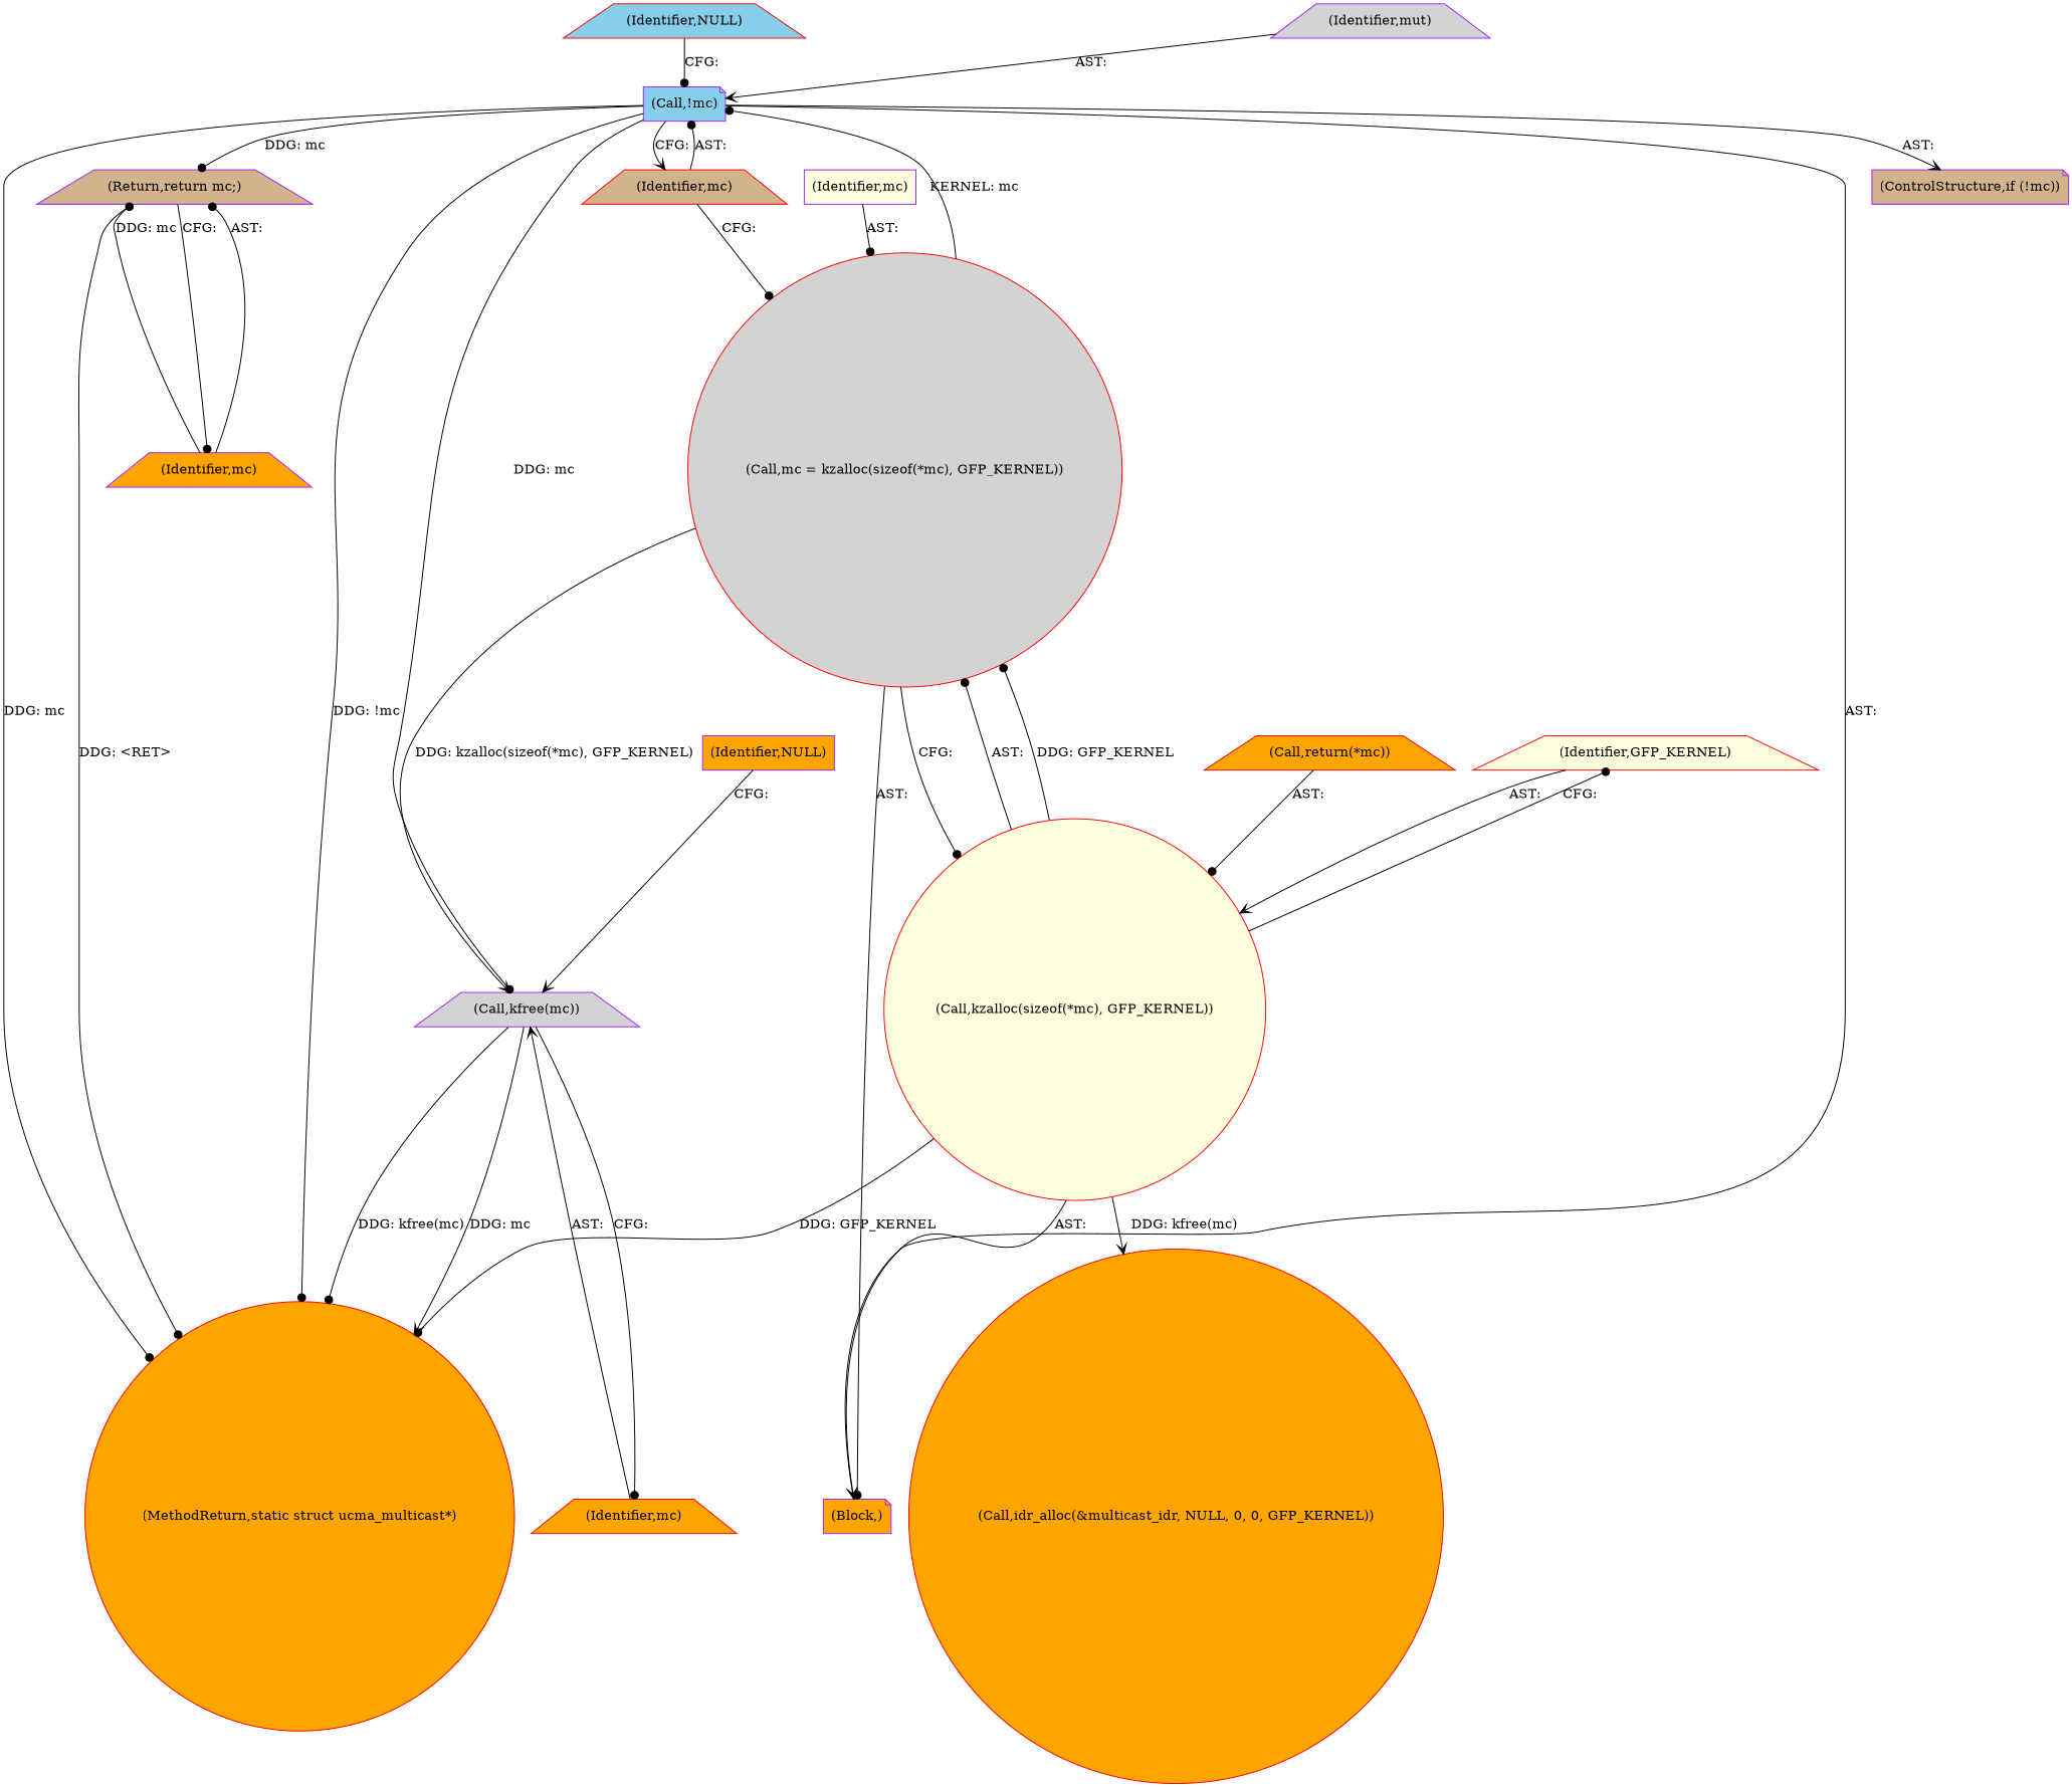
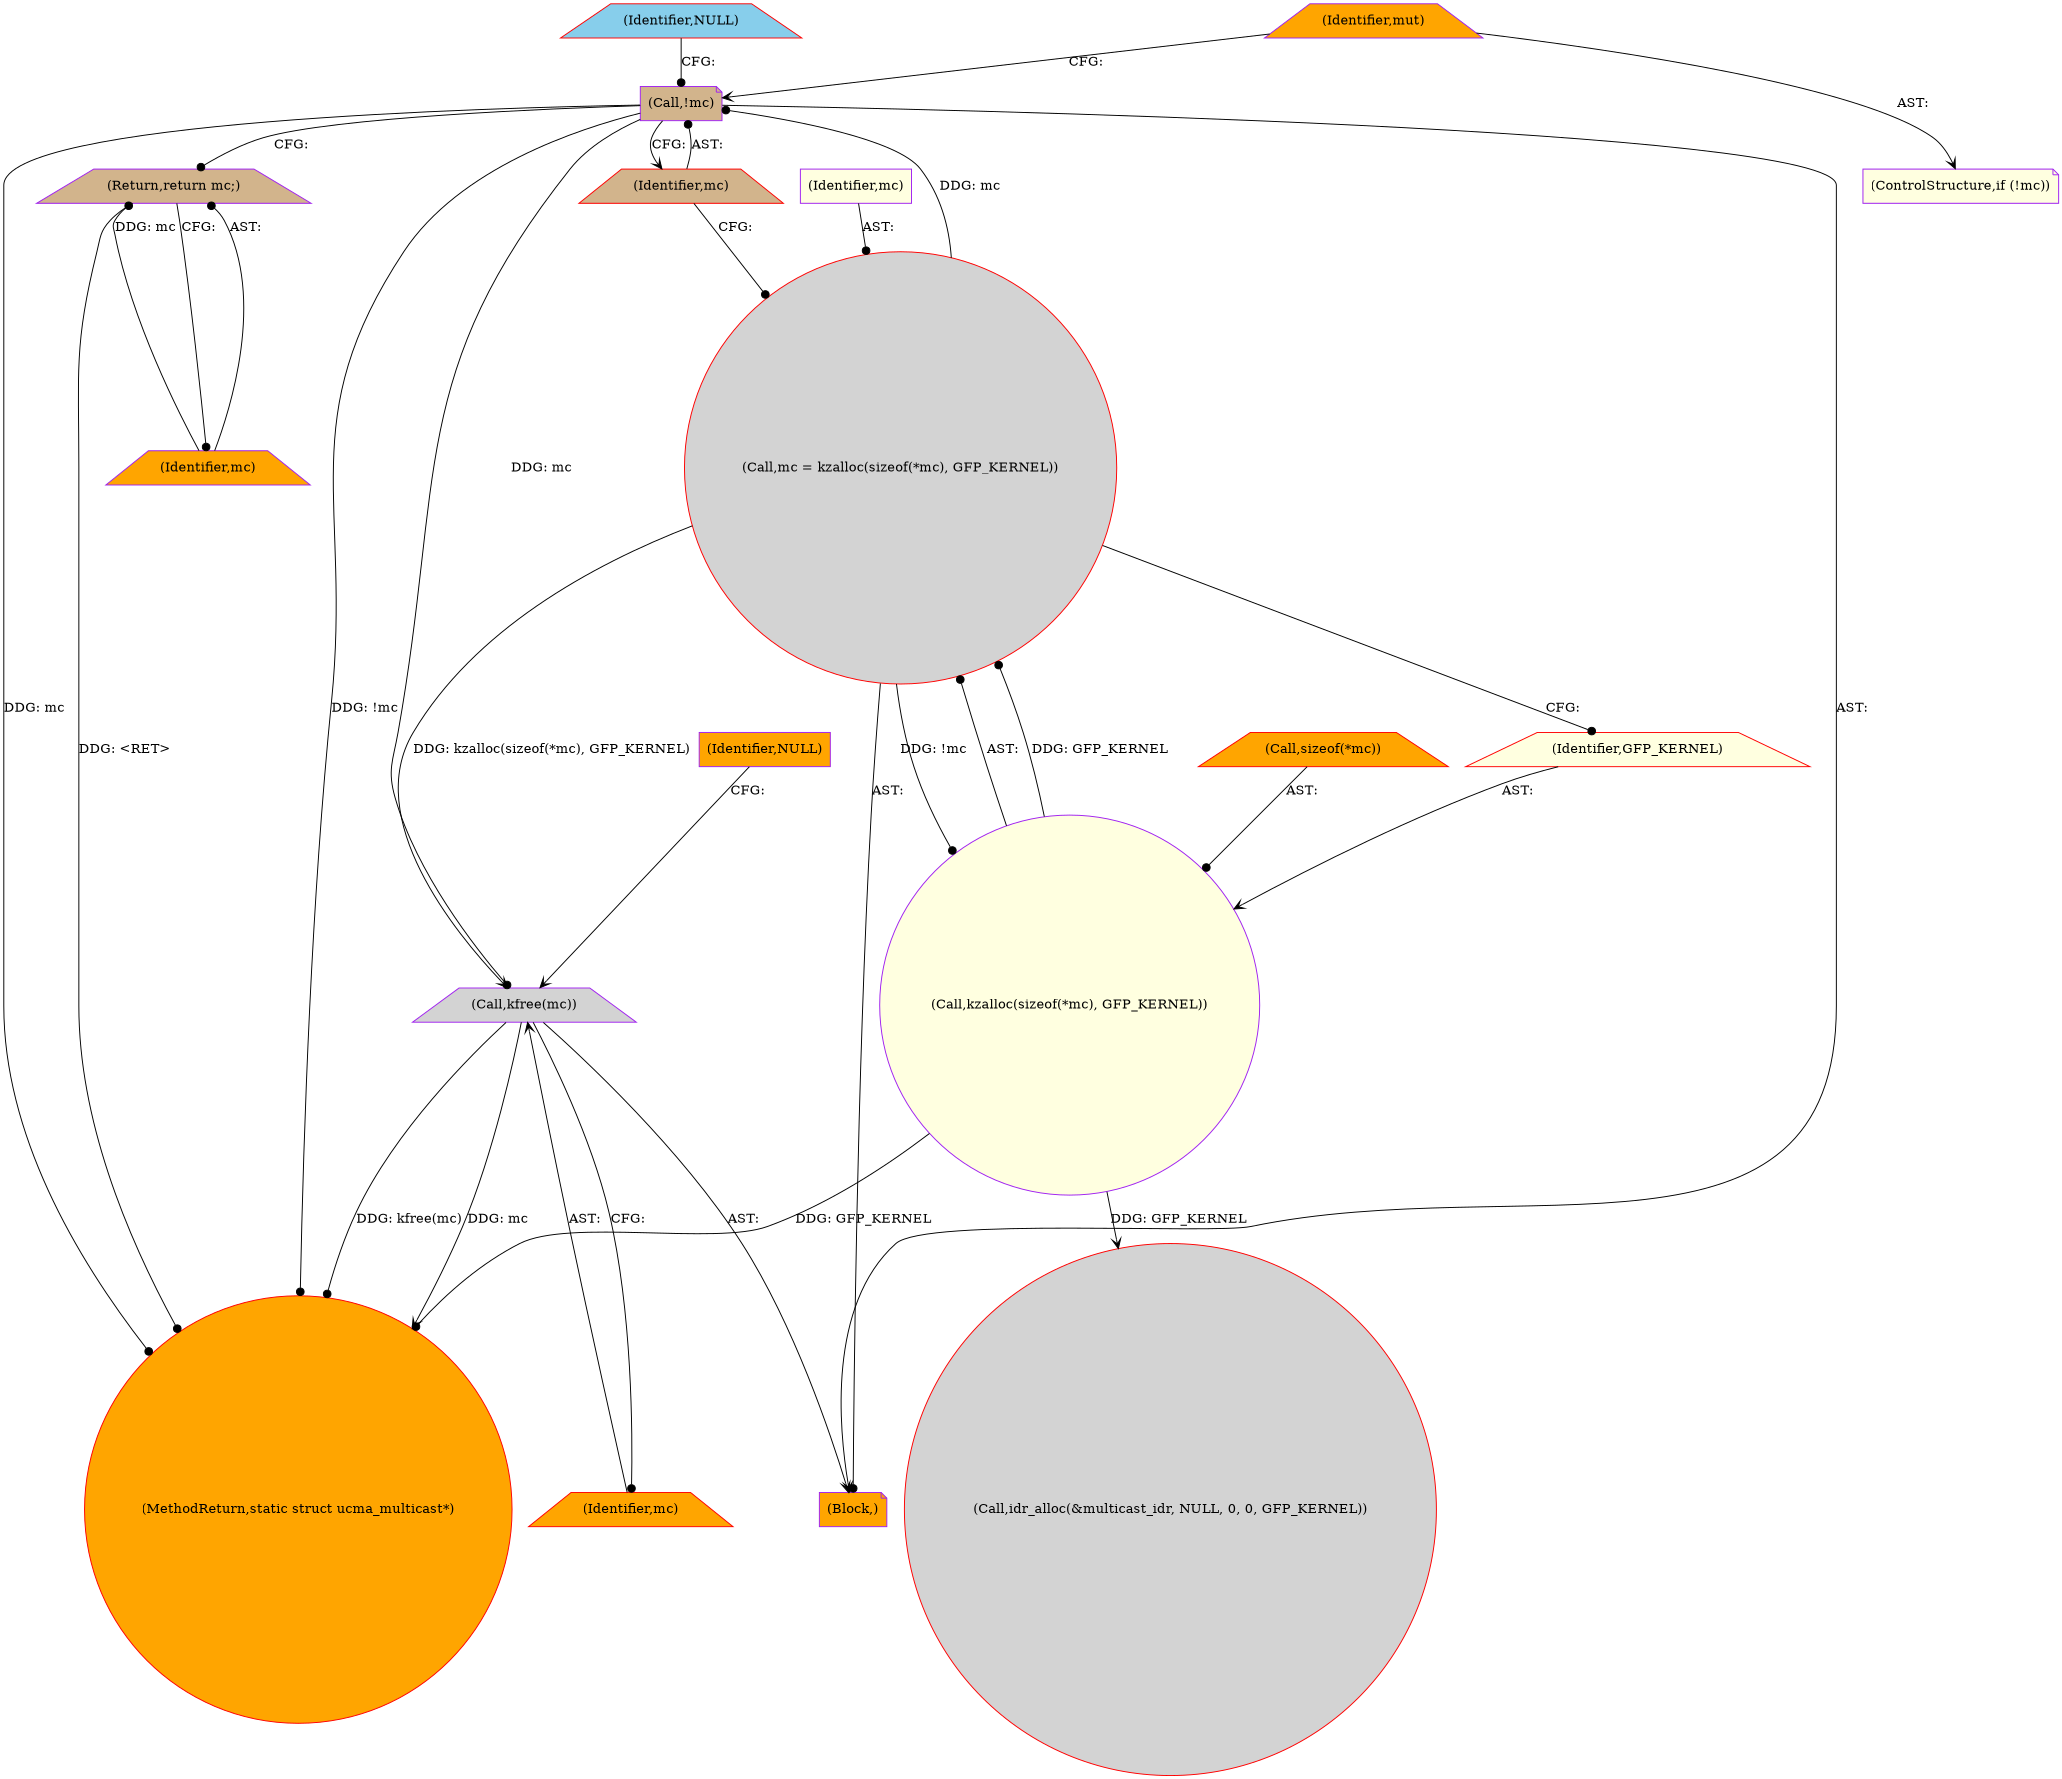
  digraph {
    node [color=purple fillcolor=orange shape=trapezium style=filled]
    edge [arrowhead=dot]
-   n1 [fillcolor=skyblue label="(Call,!mc)" shape=note]
+   n1 [fillcolor=tan label="(Call,!mc)" shape=note]
    n2 [fillcolor=tan label="(Return,return mc;)"]
    n3 [fillcolor=lightgrey label="(Call,kfree(mc))"]
    n4 [color=red label="(MethodReturn,static struct ucma_multicast*)" shape=circle]
-   n5 [fillcolor=tan label="(ControlStructure,if (!mc))" shape=note]
+   n5 [fillcolor=lightyellow label="(ControlStructure,if (!mc))" shape=note]
    n6 [color=red fillcolor=tan label="(Identifier,mc)"]
    n7 [label="(Block,)" shape=note]
    n8 [label="(Identifier,mc)"]
    n9 [color=red label="(Identifier,mc)"]
    n10 [color=red fillcolor=lightgrey label="(Call,mc = kzalloc(sizeof(*mc), GFP_KERNEL))" shape=circle]
-   n11 [color=red fillcolor=lightyellow label="(Call,kzalloc(sizeof(*mc), GFP_KERNEL))" shape=circle]
-   n12 [color=red label="(Call,idr_alloc(&multicast_idr, NULL, 0, 0, GFP_KERNEL))" shape=circle]
+   n11 [fillcolor=lightyellow label="(Call,kzalloc(sizeof(*mc), GFP_KERNEL))" shape=circle]
+   n12 [color=red fillcolor=lightgrey label="(Call,idr_alloc(&multicast_idr, NULL, 0, 0, GFP_KERNEL))" shape=circle]
    n13 [color=red fillcolor=lightyellow label="(Identifier,GFP_KERNEL)"]
    n14 [color=red fillcolor=skyblue label="(Identifier,NULL)"]
    n15 [label="(Identifier,NULL)" shape=box]
    n16 [fillcolor=lightyellow label="(Identifier,mc)" shape=box]
-   n17 [fillcolor=lightgrey label="(Identifier,mut)"]
-   n18 [color=red label="(Call,return(*mc))"]
-   n1 -> n2 [label="DDG: mc"]
+   n17 [label="(Identifier,mut)"]
+   n18 [color=red label="(Call,sizeof(*mc))"]
+   n1 -> n2 [label="CFG: "]
    n1 -> n3 [label="DDG: mc"]
    n1 -> n4 [label="DDG: !mc"]
    n1 -> n4 [label="DDG: mc"]
-   n1 -> n5 [arrowhead=vee label="AST: "]
+   n17 -> n5 [arrowhead=vee label="AST: "]
    n1 -> n6 [arrowhead=vee label="CFG: "]
    n1 -> n7 [arrowhead=vee label="AST: "]
    n2 -> n4 [label="DDG: <RET>"]
    n2 -> n8 [label="CFG: "]
    n3 -> n4 [label="DDG: kfree(mc)"]
    n3 -> n4 [arrowhead=vee label="DDG: mc"]
-   n11 -> n7 [arrowhead=vee label="AST: "]
+   n3 -> n7 [arrowhead=vee label="AST: "]
    n3 -> n9 [label="CFG: "]
    n6 -> n1 [label="AST: "]
    n6 -> n10 [label="CFG: "]
    n8 -> n2 [label="AST: "]
    n8 -> n2 [label="DDG: mc"]
    n9 -> n3 [arrowhead=vee label="AST: "]
-   n10 -> n1 [label="KERNEL: mc"]
+   n10 -> n1 [label="DDG: mc"]
    n10 -> n3 [arrowhead=vee label="DDG: kzalloc(sizeof(*mc), GFP_KERNEL)"]
    n10 -> n7 [label="AST: "]
-   n10 -> n11 [label="CFG: "]
+   n10 -> n11 [label="DDG: !mc"]
    n11 -> n4 [label="DDG: GFP_KERNEL"]
    n11 -> n10 [label="AST: "]
    n11 -> n10 [label="DDG: GFP_KERNEL"]
-   n11 -> n12 [arrowhead=vee label="DDG: kfree(mc)"]
-   n11 -> n13 [label="CFG: "]
+   n11 -> n12 [arrowhead=vee label="DDG: GFP_KERNEL"]
+   n10 -> n13 [label="CFG: "]
    n13 -> n11 [arrowhead=vee label="AST: "]
    n14 -> n1 [label="CFG: "]
    n15 -> n3 [arrowhead=vee label="CFG: "]
    n16 -> n10 [label="AST: "]
-   n17 -> n1 [arrowhead=vee label="AST: "]
+   n17 -> n1 [arrowhead=vee label="CFG: "]
    n18 -> n11 [label="AST: "]
  }
